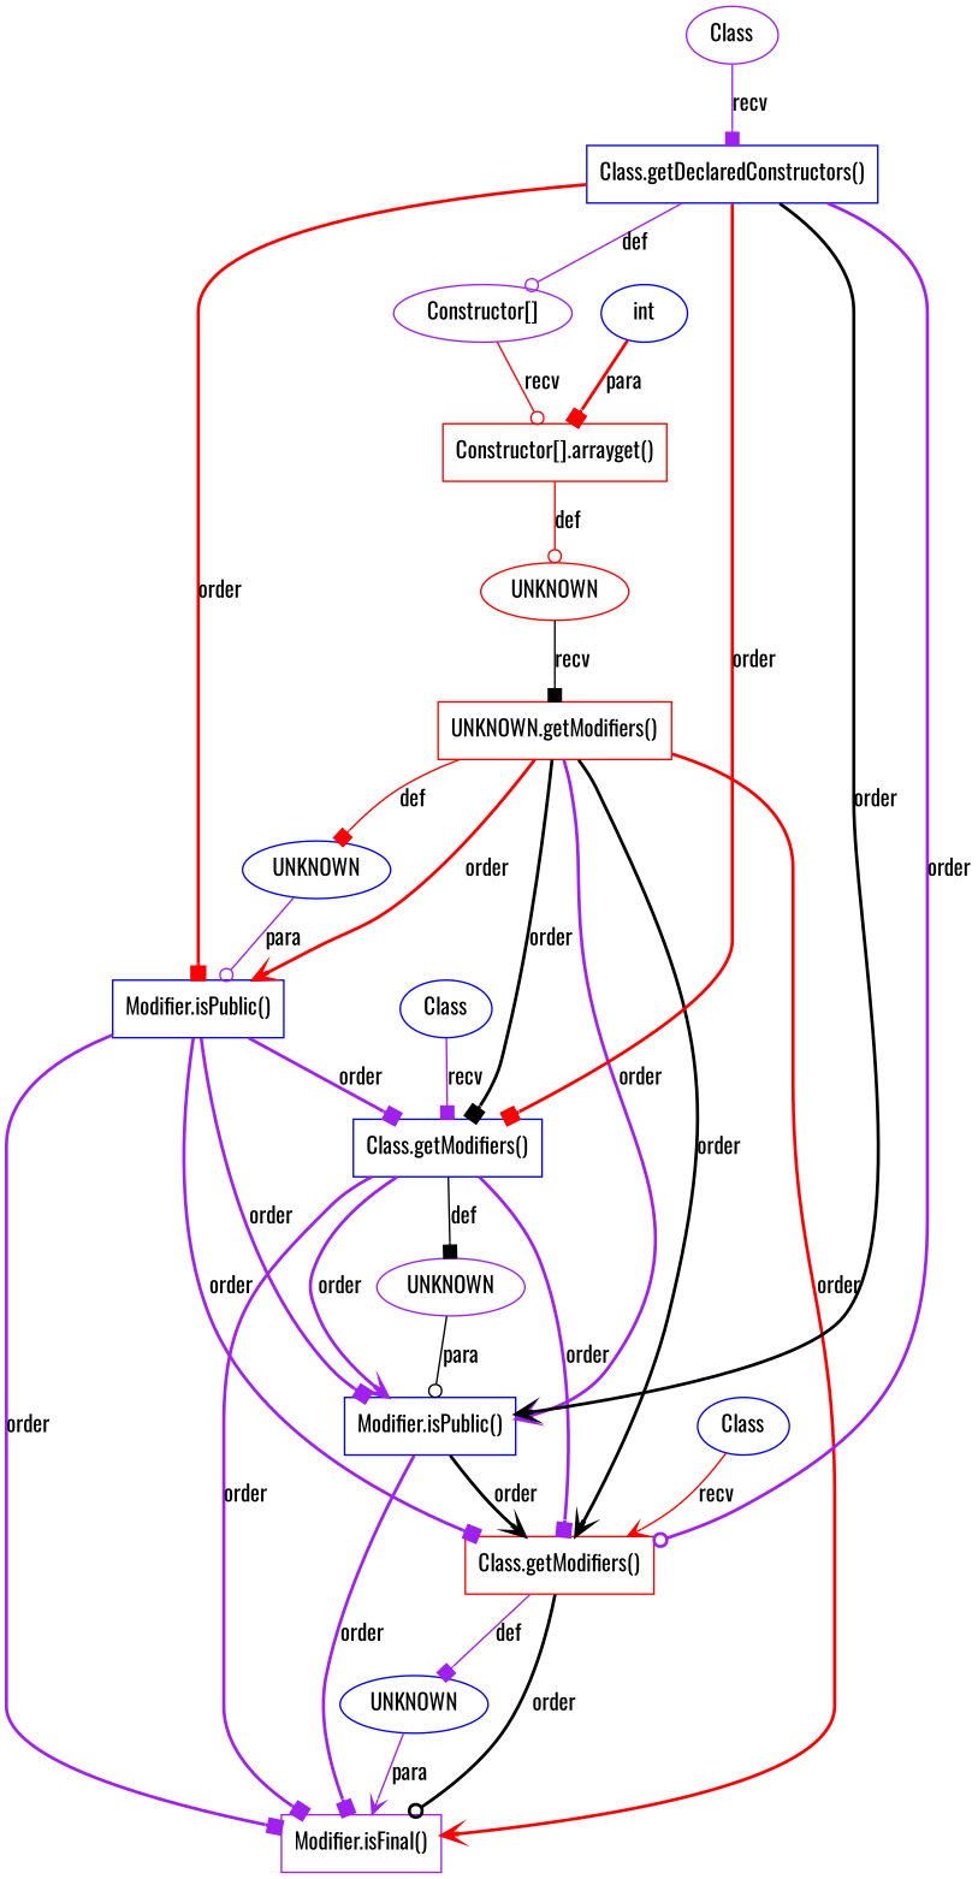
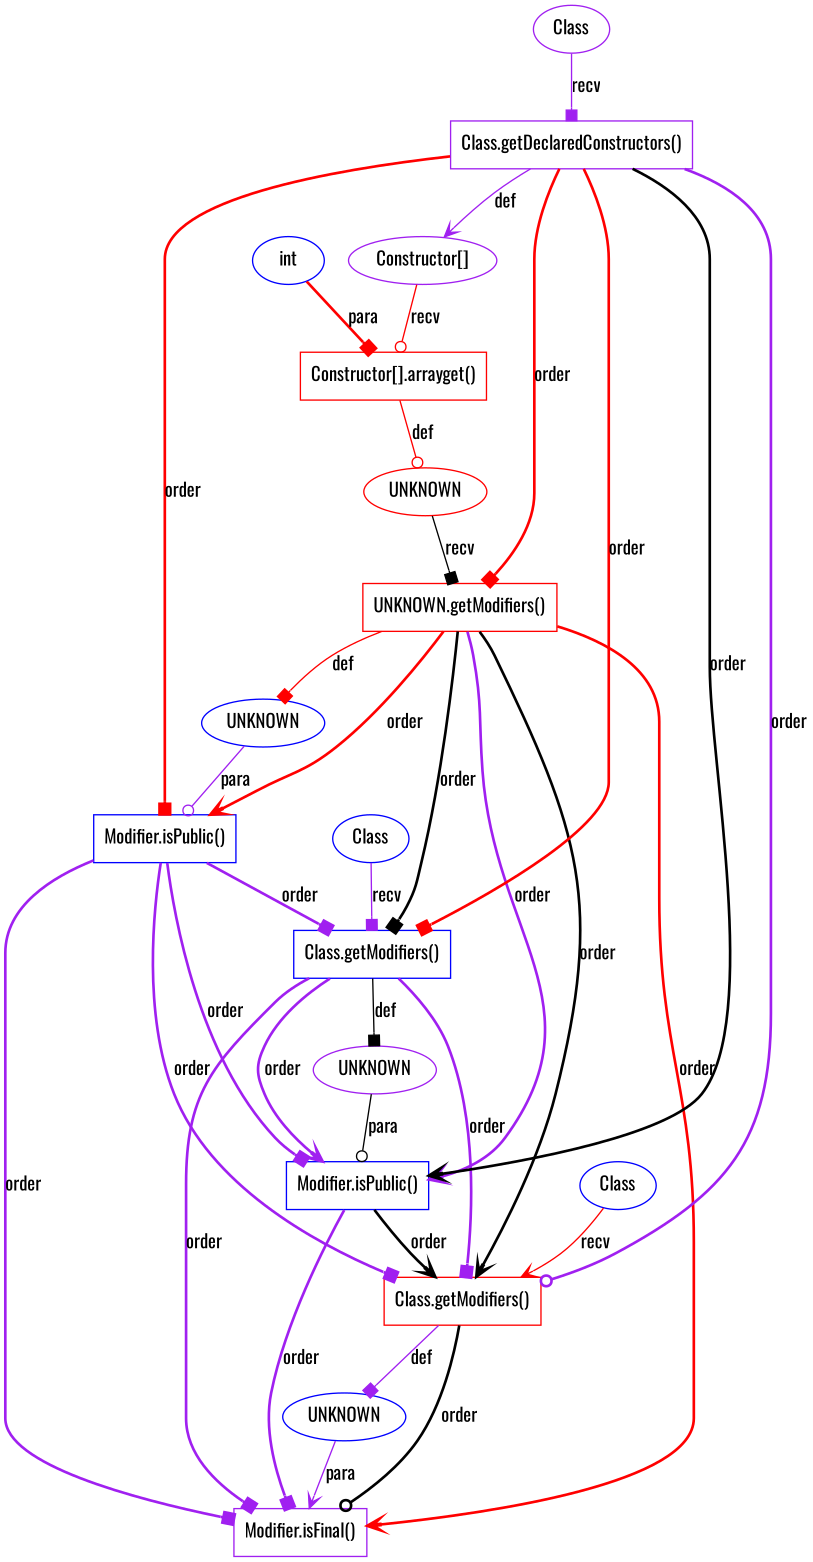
  digraph {
    fontname=Oswald
    node [color=blue fontname=Oswald shape=ellipse]
    edge [arrowhead=box color=purple fontname=Oswald style=bold]
    n1 [color=purple label="Modifier.isFinal()" shape=box]
    n2 [label=UNKNOWN]
    n3 [color=red label="Class.getModifiers()" shape=box]
    n4 [label="Modifier.isPublic()" shape=box]
    n5 [color=purple label=UNKNOWN]
    n6 [label="Class.getModifiers()" shape=box]
    n7 [label="Modifier.isPublic()" shape=box]
    n8 [label=Class]
    n9 [label=UNKNOWN]
    n10 [color=red label="UNKNOWN.getModifiers()" shape=box]
    n11 [color=red label=UNKNOWN]
    n12 [color=red label="Constructor[].arrayget()" shape=box]
    n13 [color=purple label="Constructor[]"]
-   n14 [label="Class.getDeclaredConstructors()" shape=box]
+   n14 [color=purple label="Class.getDeclaredConstructors()" shape=box]
    n15 [color=purple label=Class]
    n16 [label=Class]
    n17 [label=int]
    n2 -> n1 [arrowhead=vee label=para style=solid]
    n3 -> n1 [arrowhead=odot color=black label=order]
    n3 -> n2 [label=def style=solid]
    n4 -> n1 [label=order]
    n4 -> n3 [arrowhead=vee color=black label=order]
    n5 -> n4 [arrowhead=odot color=black label=para style=solid]
    n6 -> n1 [label=order]
    n6 -> n3 [label=order]
    n6 -> n4 [arrowhead=vee label=order]
    n6 -> n5 [color=black label=def style=solid]
    n7 -> n1 [label=order]
    n7 -> n3 [label=order]
    n7 -> n4 [label=order]
    n7 -> n6 [label=order]
    n8 -> n6 [label=recv style=solid]
    n9 -> n7 [arrowhead=odot label=para style=solid]
    n10 -> n1 [arrowhead=vee color=red label=order]
    n10 -> n3 [arrowhead=vee color=black label=order]
    n10 -> n4 [arrowhead=vee label=order]
    n10 -> n6 [color=black label=order]
    n10 -> n7 [arrowhead=vee color=red label=order]
    n10 -> n9 [color=red label=def style=solid]
    n11 -> n10 [color=black label=recv style=solid]
    n12 -> n11 [arrowhead=odot color=red label=def style=solid]
    n13 -> n12 [arrowhead=odot color=red label=recv style=solid]
    n14 -> n3 [arrowhead=odot label=order]
    n14 -> n4 [arrowhead=vee color=black label=order]
    n14 -> n6 [color=red label=order]
    n14 -> n7 [color=red label=order]
-   n14 -> n13 [arrowhead=odot label=def style=solid]
+   n14 -> n10 [color=red label=order]
+   n14 -> n13 [arrowhead=vee label=def style=solid]
    n15 -> n14 [label=recv style=solid]
    n16 -> n3 [arrowhead=vee color=red label=recv style=solid]
    n17 -> n12 [color=red label=para]
  }
